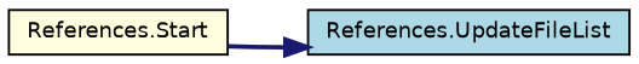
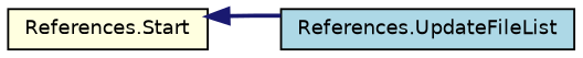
  digraph {
    rankdir=RL
    node [color=black fontname=Helvetica fontsize=10 shape=record style=filled]
    n1 [fillcolor=lightblue fontcolor=black height=0.2 label="References.UpdateFileList" width=0.4]
    n2 [fillcolor=lightyellow height=0.2 label="References.Start" width=0.4]
-   n1 -> n2 [color=midnightblue dir=back fontname=Helvetica fontsize=10 labelfontname=Helvetica labelfontsize=10 style=bold]
+   n2 -> n1 [color=midnightblue dir=back fontname=Helvetica fontsize=10 labelfontname=Helvetica labelfontsize=10 style=bold]
  }
